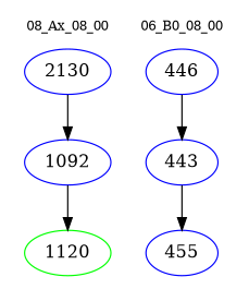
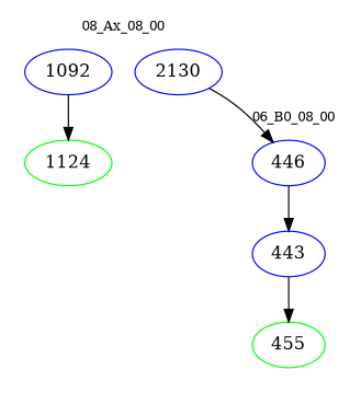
  digraph {
    node [color=blue]
    edge [color=black]
    n1 [label=2130]
    n2 [label=1092]
-   n3 [color=green label=1120]
+   n3 [color=green label=1124]
    n4 [label=446]
    n5 [label=443]
-   n6 [label=455]
+   n6 [color=green label=455]
    subgraph cluster_1 {
      color=white
      fontsize=10
      label="08_Ax_08_00"
      n1
      n2
      n3
    }
    subgraph cluster_2 {
      color=white
      fontsize=10
      label="06_B0_08_00"
      n4
      n5
      n6
    }
-   n1 -> n2
+   n1 -> n4
    n2 -> n3
    n4 -> n5
    n5 -> n6
  }
